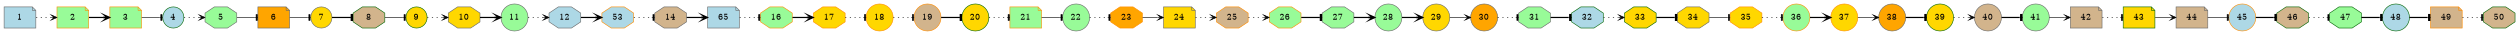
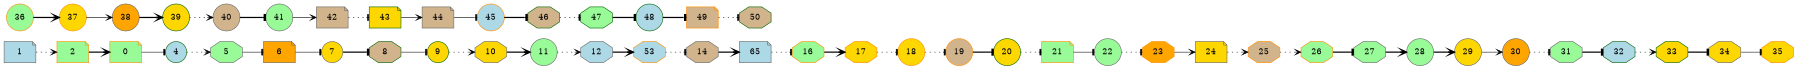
  digraph {
    rankdir=LR
    node [alpha=0.14 color=gray40 fillcolor=palegreen shape=octagon style=filled]
    edge [arrowhead=tee style=dotted]
    1 [alpha=0.16 expect_size=34380800 fillcolor=lightblue shape=note]
    2 [alpha=0.03 color=darkorange expect_size=29642752 shape=note]
-   3 [color=darkorange expect_size=39143424 shape=note]
+   3 [color=darkorange expect_size=39143424 shape=note label=0]
    4 [alpha=0.10 color=darkgreen expect_size=8571904 fillcolor=lightblue shape=circle]
    5 [expect_size=46128128]
    6 [expect_size=28990464 fillcolor=orange shape=note]
    7 [alpha=0.01 expect_size=44769280 fillcolor=gold shape=circle]
    8 [alpha=0.03 color=darkgreen expect_size=22146048 fillcolor=tan]
    9 [alpha=0.02 color=darkgreen expect_size=45456384 fillcolor=gold shape=circle]
    10 [alpha=0.06 expect_size=12425216 fillcolor=gold]
    11 [alpha=0.01 expect_size=34061312 shape=circle]
    12 [alpha=0.12 expect_size=24009728 fillcolor=lightblue]
    n13 [alpha=0.18 color=darkorange expect_size=31087616 fillcolor=lightblue label=53]
    14 [alpha=0.18 expect_size=17223680 fillcolor=tan]
    n15 [alpha=0.15 expect_size=41431040 fillcolor=lightblue label=65 shape=note]
    16 [alpha=0.18 color=darkorange expect_size=28380160]
    17 [alpha=0.04 color=darkorange expect_size=13591552 fillcolor=gold]
    18 [alpha=0.15 color=darkorange expect_size=15107072 fillcolor=gold shape=circle]
    19 [color=darkorange expect_size=23025664 fillcolor=tan shape=circle]
    20 [alpha=0.03 color=darkgreen expect_size=27999232 fillcolor=gold shape=circle]
    21 [alpha=0.03 color=darkorange expect_size=41593856 shape=note]
    22 [expect_size=44177408 shape=circle]
    23 [alpha=0.20 color=darkorange expect_size=26263552 fillcolor=orange]
    24 [alpha=0.07 expect_size=22031360 fillcolor=gold shape=note]
    25 [alpha=0.11 color=darkorange expect_size=16903168 fillcolor=tan]
    26 [alpha=0.05 color=darkorange expect_size=5852160]
    27 [alpha=0.16 expect_size=48001024]
    28 [expect_size=10591232 shape=circle]
    29 [alpha=0.09 expect_size=45128704 fillcolor=gold shape=circle]
    30 [alpha=0.07 expect_size=32145408 fillcolor=orange shape=circle]
    31 [alpha=0.18 expect_size=38750208]
    32 [alpha=0.16 color=darkgreen expect_size=46896128 fillcolor=lightblue]
    33 [alpha=0.05 color=darkgreen expect_size=33796096 fillcolor=gold]
    34 [alpha=0.20 expect_size=33351680 fillcolor=gold]
    35 [alpha=0.09 color=darkorange expect_size=48891904 fillcolor=gold]
    36 [alpha=0.09 color=darkorange expect_size=26931200 shape=circle]
    37 [alpha=0.12 color=darkorange expect_size=38404096 fillcolor=gold shape=circle]
    38 [alpha=0.19 expect_size=28466176 fillcolor=orange shape=circle]
    39 [color=darkgreen expect_size=14019584 fillcolor=gold shape=circle]
    40 [alpha=0.18 expect_size=35277824 fillcolor=tan shape=circle]
    41 [alpha=0.18 expect_size=52239360 shape=circle]
    42 [alpha=0.15 expect_size=46536704 fillcolor=tan shape=note]
    43 [alpha=0.20 color=darkgreen expect_size=36934656 fillcolor=gold shape=note]
    44 [alpha=0.12 expect_size=49280000 fillcolor=tan shape=note]
    45 [alpha=0.09 color=darkorange expect_size=48368640 fillcolor=lightblue shape=circle]
    46 [alpha=0.07 color=darkgreen expect_size=23201792 fillcolor=tan]
    47 [alpha=0.03 color=darkgreen expect_size=44104704]
    48 [alpha=0.01 color=darkgreen expect_size=25053184 fillcolor=lightblue shape=circle]
    49 [alpha=0.16 color=darkorange expect_size=23100416 fillcolor=tan shape=note]
    50 [alpha=0.02 color=darkgreen expect_size=8840192 fillcolor=tan]
    1 -> 2 [arrowhead=vee]
    2 -> 3 [arrowhead=vee style=bold]
    3 -> 4 [style=solid]
    4 -> 5 [arrowhead=vee]
    5 -> 6 [style=solid]
    6 -> 7 [style=solid]
    7 -> 8 [style=bold]
    8 -> 9 [style=solid]
    9 -> 10 [arrowhead=vee]
    10 -> 11 [arrowhead=vee style=bold]
    11 -> 12 [arrowhead=vee]
    12 -> n13 [arrowhead=vee style=bold]
    n13 -> 14
    14 -> n15 [arrowhead=vee style=bold]
    n15 -> 16
    16 -> 17 [arrowhead=vee style=bold]
    17 -> 18
    18 -> 19
    19 -> 20 [style=bold]
    20 -> 21
    21 -> 22 [style=solid]
    22 -> 23
    23 -> 24 [arrowhead=vee style=solid]
    24 -> 25 [arrowhead=vee]
    25 -> 26 [arrowhead=vee]
    26 -> 27 [style=bold]
    27 -> 28 [arrowhead=vee style=bold]
    28 -> 29 [arrowhead=vee style=bold]
    29 -> 30 [arrowhead=vee style=solid]
    30 -> 31
    31 -> 32 [style=bold]
    32 -> 33 [arrowhead=vee]
    33 -> 34 [style=bold]
    34 -> 35 [style=solid]
-   35 -> 36
    36 -> 37 [arrowhead=vee style=bold]
    37 -> 38 [arrowhead=vee style=solid]
-   38 -> 39 [style=bold]
+   38 -> 39 [arrowhead=vee style=bold]
    39 -> 40 [arrowhead=vee]
    40 -> 41 [style=bold]
    41 -> 42 [arrowhead=vee style=solid]
    42 -> 43
    43 -> 44 [arrowhead=vee style=solid]
    44 -> 45 [style=solid]
    45 -> 46 [style=bold]
    46 -> 47
    47 -> 48 [style=bold]
    48 -> 49 [style=bold]
    49 -> 50
  }
